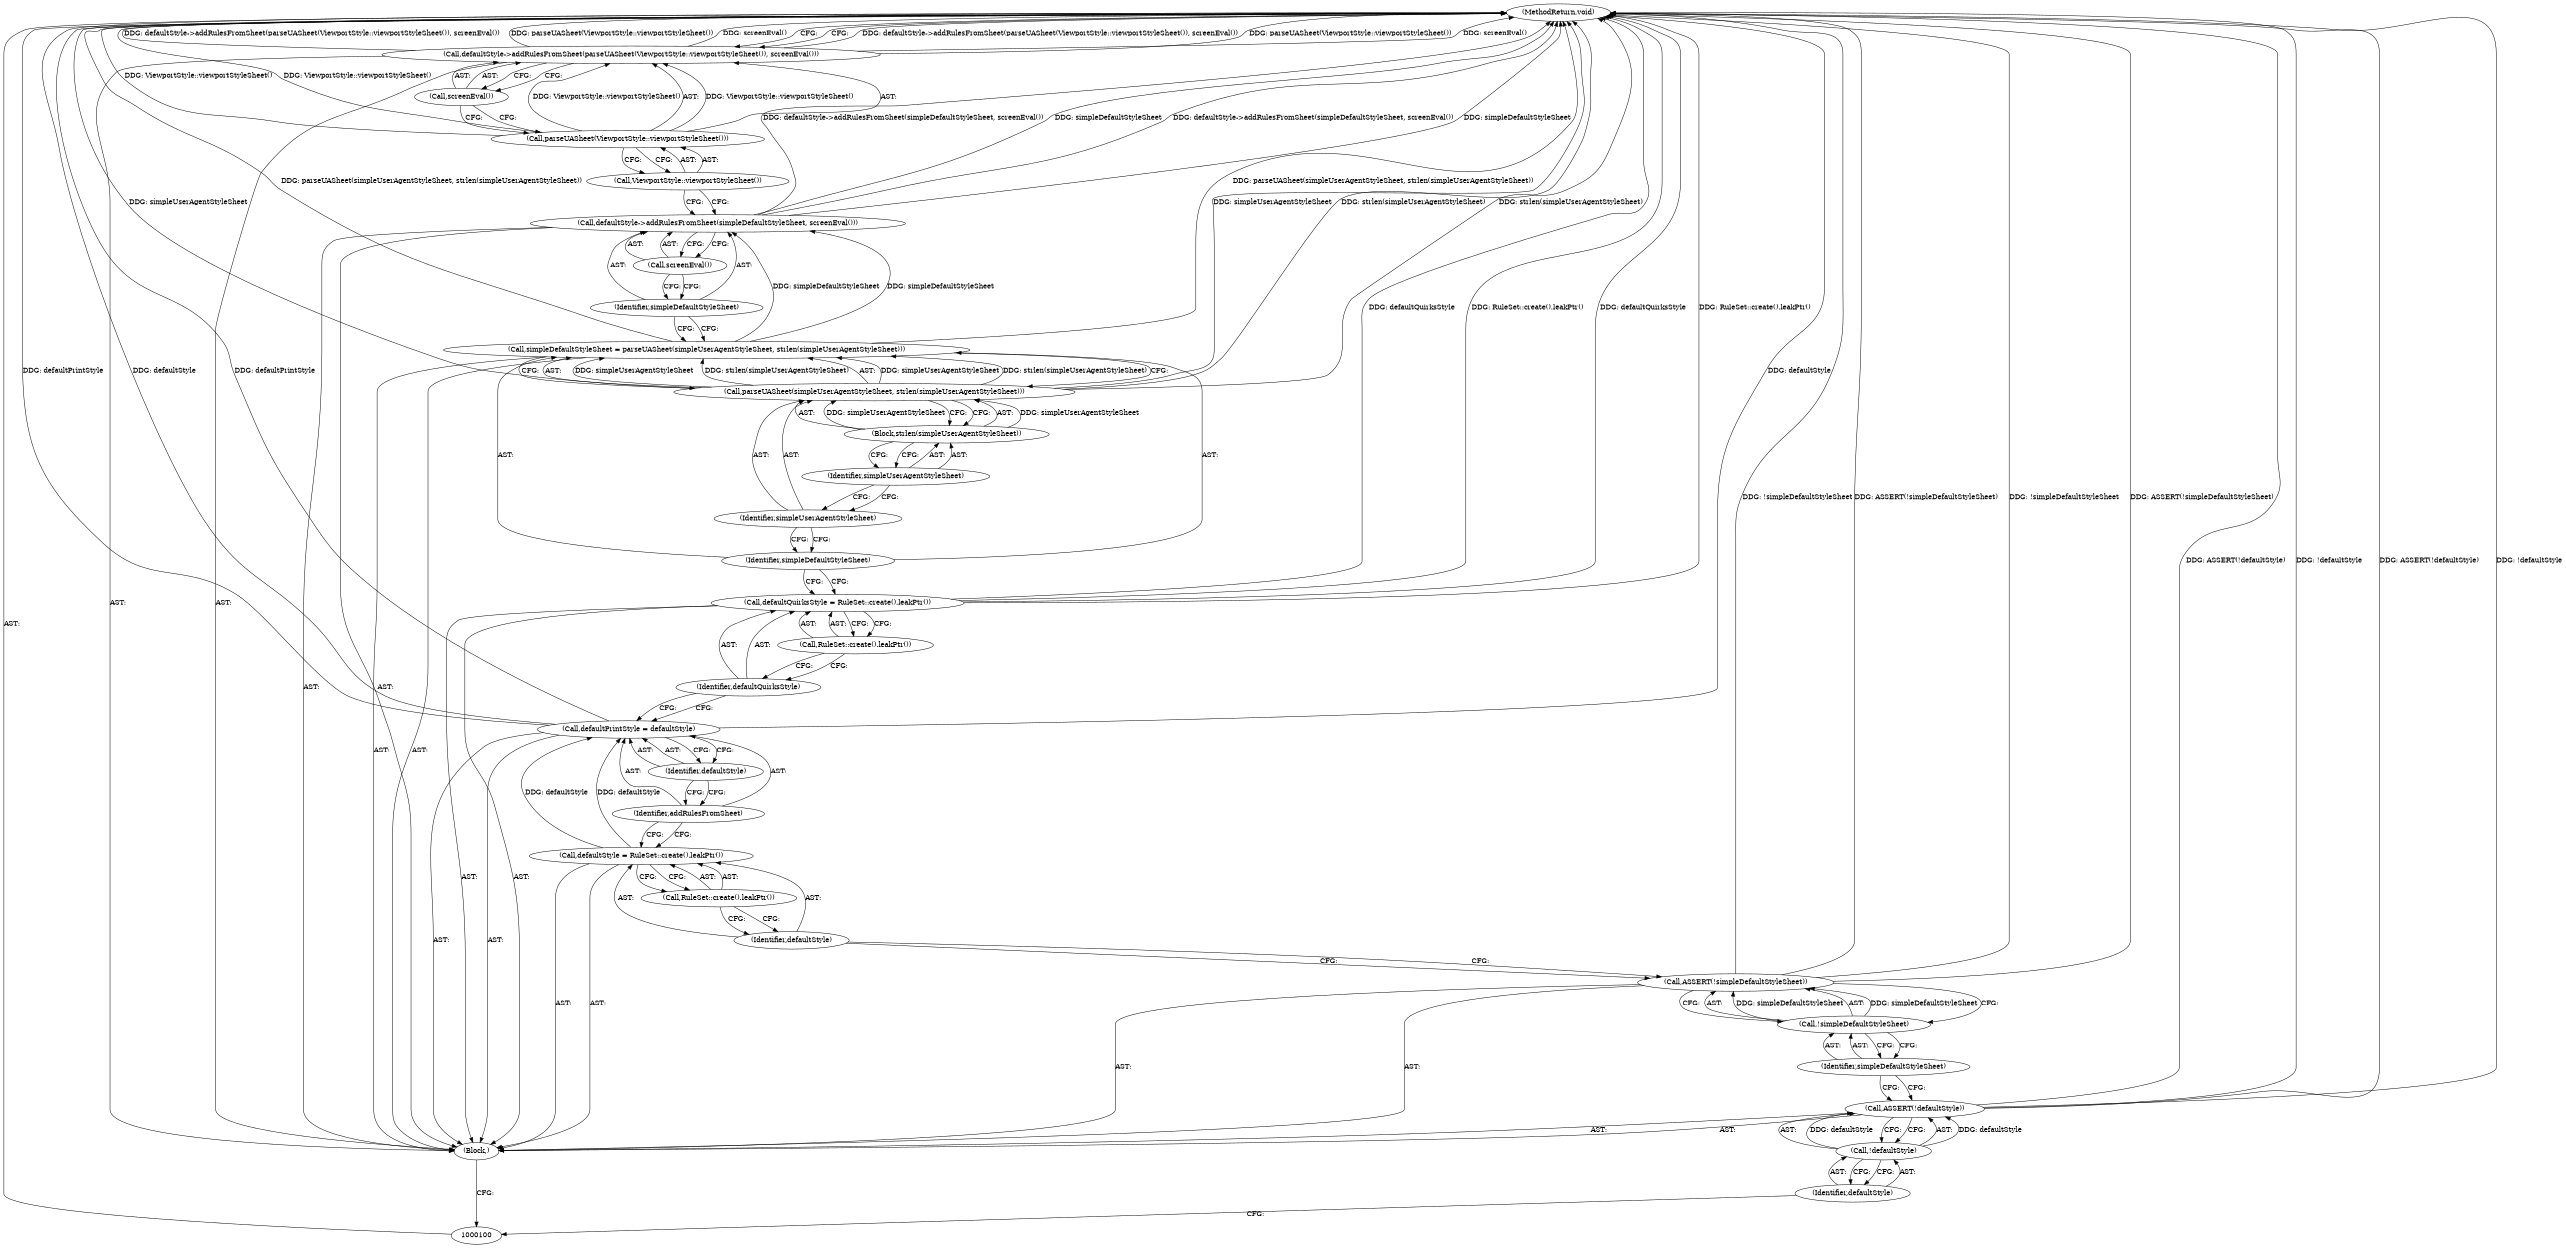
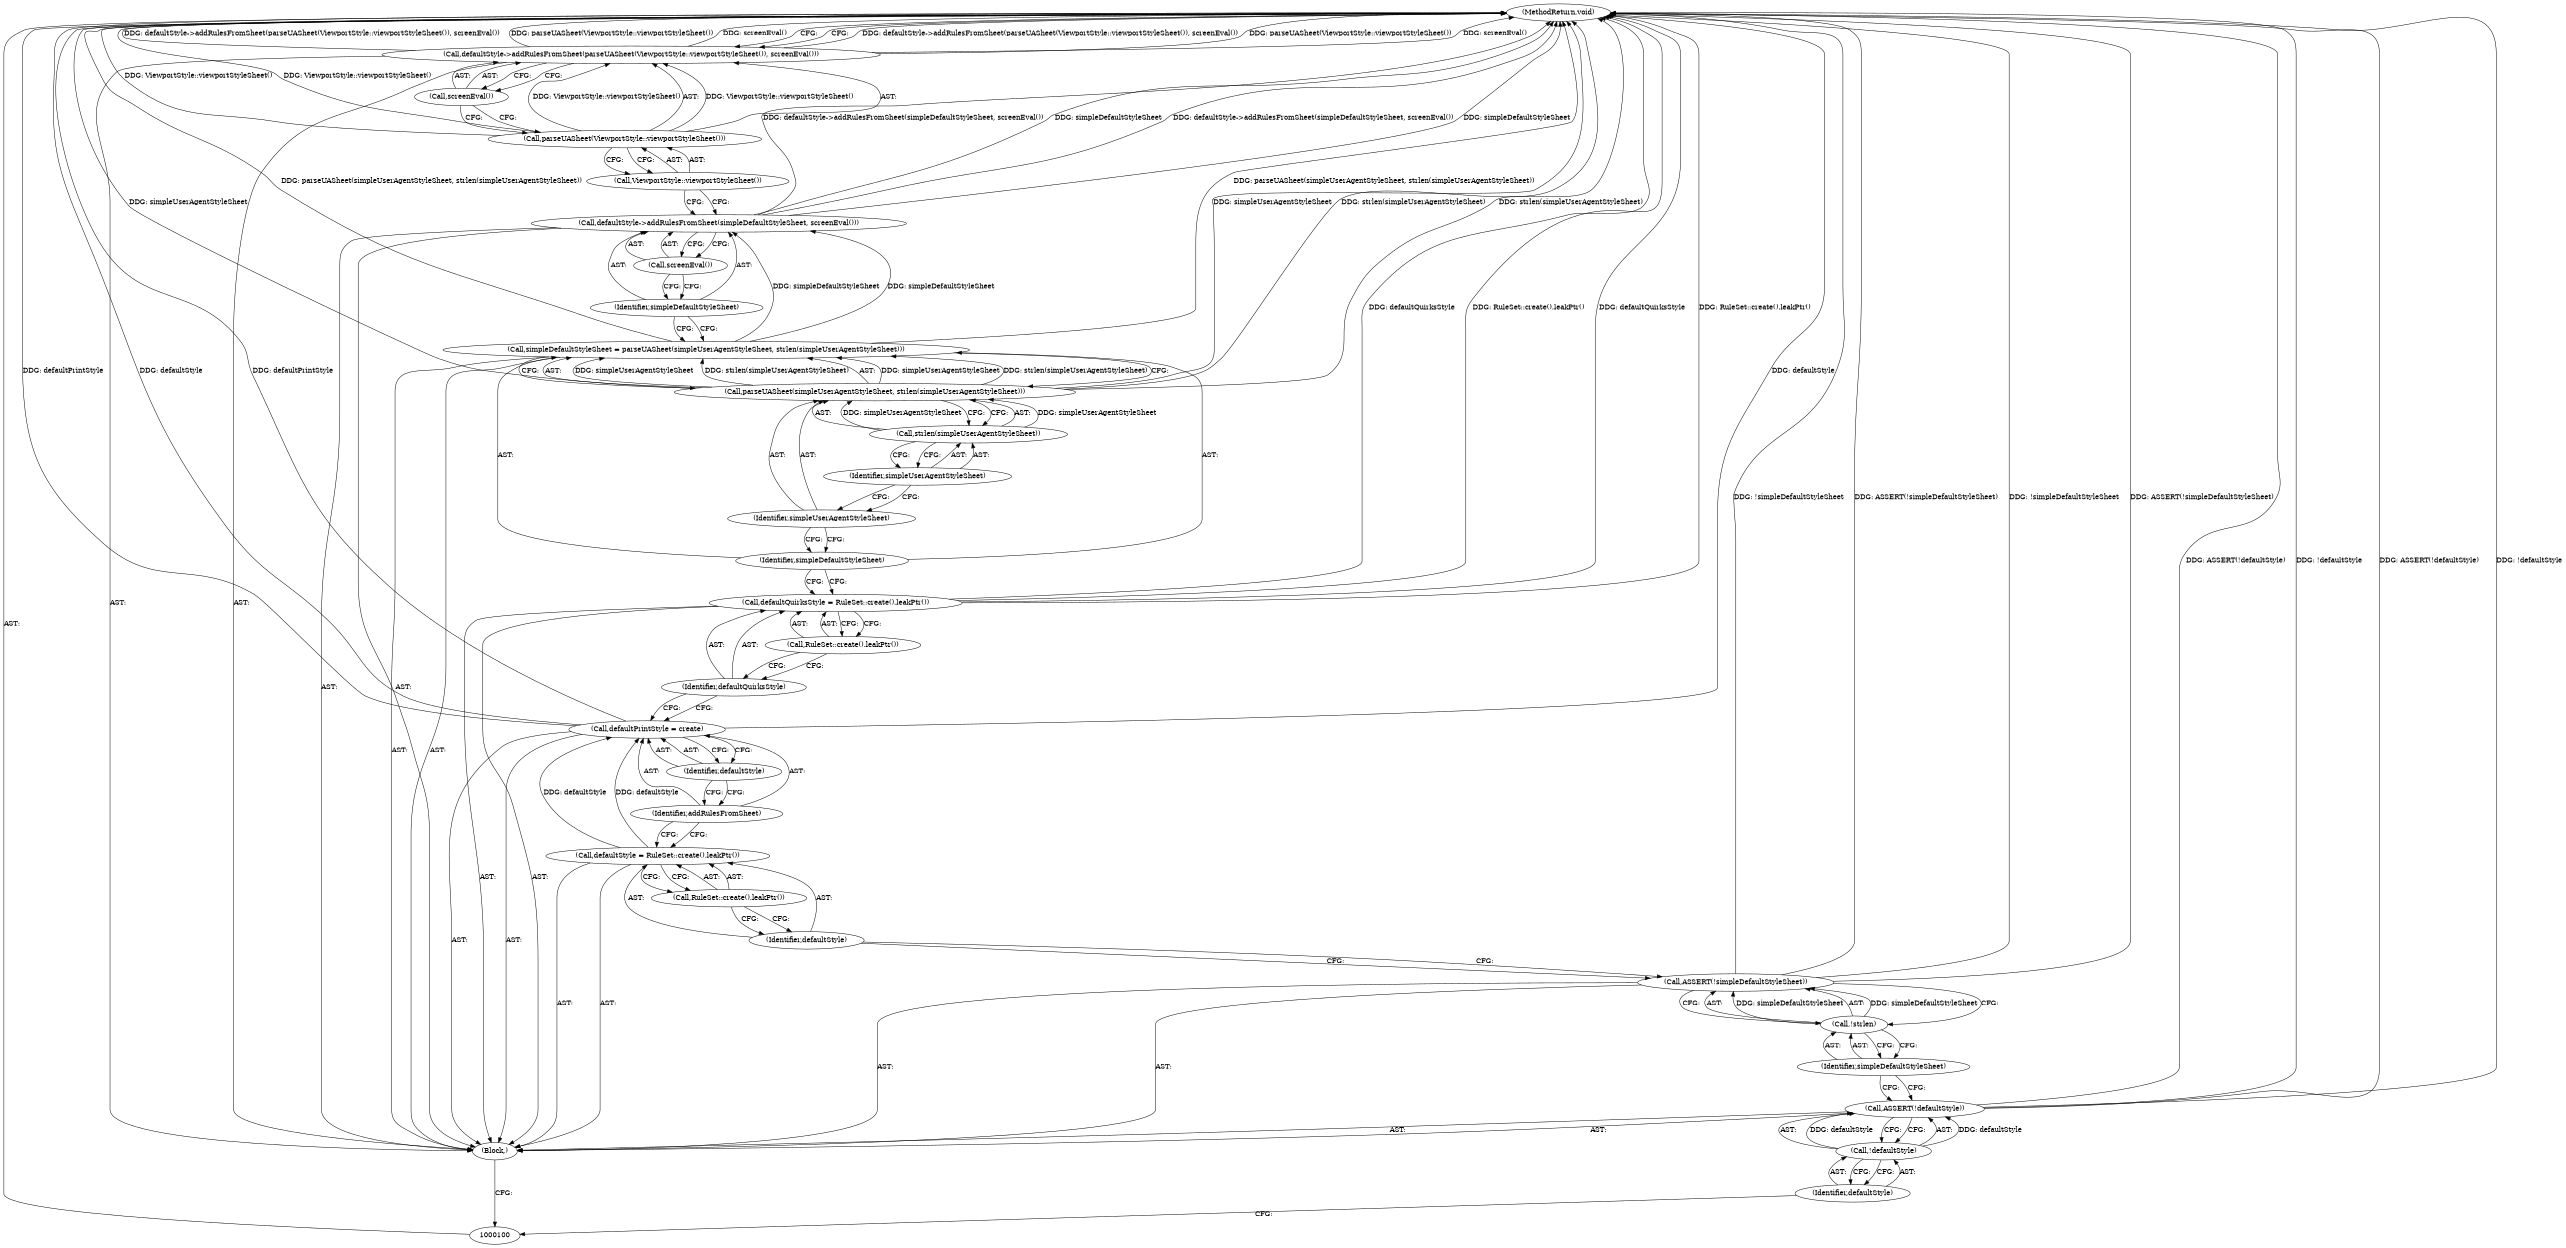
  digraph {
    n1 [label="(MethodReturn,void)"]
    n2 [label="(Call,defaultStyle->addRulesFromSheet(parseUASheet(ViewportStyle::viewportStyleSheet()), screenEval()))"]
    n3 [label="(Call,screenEval())"]
    n4 [label="(Block,)"]
    1000100
    n6 [label="(Call,parseUASheet(ViewportStyle::viewportStyleSheet()))"]
    n7 [label="(Call,ViewportStyle::viewportStyleSheet())"]
    n8 [label="(Call,defaultStyle->addRulesFromSheet(simpleDefaultStyleSheet, screenEval()))"]
    n9 [label="(Call,screenEval())"]
    n10 [label="(Call,!defaultStyle)"]
    n11 [label="(Identifier,defaultStyle)"]
    n12 [label="(Call,ASSERT(!defaultStyle))"]
-   n13 [label="(Call,!simpleDefaultStyleSheet)"]
+   n13 [label="(Call,!strlen)"]
    n14 [label="(Identifier,simpleDefaultStyleSheet)"]
    n15 [label="(Call,ASSERT(!simpleDefaultStyleSheet))"]
    n16 [label="(Call,RuleSet::create().leakPtr())"]
    n17 [label="(Call,defaultStyle = RuleSet::create().leakPtr())"]
    n18 [label="(Identifier,defaultStyle)"]
-   n19 [label="(Call,defaultPrintStyle = defaultStyle)"]
+   n19 [label="(Call,defaultPrintStyle = create)"]
    n20 [label="(Identifier,defaultStyle)"]
    n21 [label="(Identifier,addRulesFromSheet)"]
    n22 [label="(Call,RuleSet::create().leakPtr())"]
    n23 [label="(Call,defaultQuirksStyle = RuleSet::create().leakPtr())"]
    n24 [label="(Identifier,defaultQuirksStyle)"]
    n25 [label="(Call,parseUASheet(simpleUserAgentStyleSheet, strlen(simpleUserAgentStyleSheet)))"]
    n26 [label="(Call,simpleDefaultStyleSheet = parseUASheet(simpleUserAgentStyleSheet, strlen(simpleUserAgentStyleSheet)))"]
-   n27 [label="(Block,strlen(simpleUserAgentStyleSheet))"]
+   n27 [label="(Call,strlen(simpleUserAgentStyleSheet))"]
    n28 [label="(Identifier,simpleUserAgentStyleSheet)"]
    n29 [label="(Identifier,simpleDefaultStyleSheet)"]
    n30 [label="(Identifier,simpleUserAgentStyleSheet)"]
    n31 [label="(Identifier,simpleDefaultStyleSheet)"]
    n1 -> n2 [label="CFG: "]
    n1 -> n2 [label="CFG: "]
    n2 -> n1 [label="DDG: defaultStyle->addRulesFromSheet(parseUASheet(ViewportStyle::viewportStyleSheet()), screenEval())"]
    n2 -> n1 [label="DDG: parseUASheet(ViewportStyle::viewportStyleSheet())"]
    n2 -> n1 [label="DDG: screenEval()"]
    n2 -> n1 [label="DDG: defaultStyle->addRulesFromSheet(parseUASheet(ViewportStyle::viewportStyleSheet()), screenEval())"]
    n2 -> n1 [label="DDG: parseUASheet(ViewportStyle::viewportStyleSheet())"]
    n2 -> n1 [label="DDG: screenEval()"]
    n2 -> n3 [label="CFG: "]
    n2 -> n3 [label="CFG: "]
    n2 -> n4 [label="AST: "]
    n2 -> n4 [label="AST: "]
    n3 -> n2 [label="AST: "]
    n3 -> n2 [label="AST: "]
    n3 -> n6 [label="CFG: "]
    n3 -> n6 [label="CFG: "]
    n4 -> 1000100 [label="CFG: "]
    1000100 -> n1 [label="AST: "]
    n6 -> n1 [label="DDG: ViewportStyle::viewportStyleSheet()"]
    n6 -> n1 [label="DDG: ViewportStyle::viewportStyleSheet()"]
    n6 -> n2 [label="AST: "]
    n6 -> n2 [label="DDG: ViewportStyle::viewportStyleSheet()"]
    n6 -> n2 [label="AST: "]
    n6 -> n2 [label="DDG: ViewportStyle::viewportStyleSheet()"]
    n6 -> n7 [label="CFG: "]
    n6 -> n7 [label="CFG: "]
    n7 -> n6 [label="AST: "]
    n7 -> n6 [label="AST: "]
    n7 -> n8 [label="CFG: "]
    n7 -> n8 [label="CFG: "]
    n8 -> n1 [label="DDG: defaultStyle->addRulesFromSheet(simpleDefaultStyleSheet, screenEval())"]
    n8 -> n1 [label="DDG: simpleDefaultStyleSheet"]
    n8 -> n1 [label="DDG: defaultStyle->addRulesFromSheet(simpleDefaultStyleSheet, screenEval())"]
    n8 -> n1 [label="DDG: simpleDefaultStyleSheet"]
    n8 -> n4 [label="AST: "]
    n8 -> n4 [label="AST: "]
    n8 -> n9 [label="CFG: "]
    n8 -> n9 [label="CFG: "]
    n9 -> n8 [label="AST: "]
    n9 -> n8 [label="AST: "]
    n9 -> n31 [label="CFG: "]
    n9 -> n31 [label="CFG: "]
    n10 -> n11 [label="CFG: "]
    n10 -> n11 [label="CFG: "]
    n10 -> n12 [label="AST: "]
    n10 -> n12 [label="DDG: defaultStyle"]
    n10 -> n12 [label="AST: "]
    n10 -> n12 [label="DDG: defaultStyle"]
    n11 -> 1000100 [label="CFG: "]
    n11 -> n10 [label="AST: "]
    n11 -> n10 [label="AST: "]
    n12 -> n1 [label="DDG: !defaultStyle"]
    n12 -> n1 [label="DDG: ASSERT(!defaultStyle)"]
    n12 -> n1 [label="DDG: !defaultStyle"]
    n12 -> n1 [label="DDG: ASSERT(!defaultStyle)"]
    n12 -> n4 [label="AST: "]
    n12 -> n4 [label="AST: "]
    n12 -> n10 [label="CFG: "]
    n12 -> n10 [label="CFG: "]
    n13 -> n14 [label="CFG: "]
    n13 -> n14 [label="CFG: "]
    n13 -> n15 [label="AST: "]
    n13 -> n15 [label="DDG: simpleDefaultStyleSheet"]
    n13 -> n15 [label="AST: "]
    n13 -> n15 [label="DDG: simpleDefaultStyleSheet"]
    n14 -> n12 [label="CFG: "]
    n14 -> n12 [label="CFG: "]
    n14 -> n13 [label="AST: "]
    n14 -> n13 [label="AST: "]
    n15 -> n1 [label="DDG: ASSERT(!simpleDefaultStyleSheet)"]
    n15 -> n1 [label="DDG: !simpleDefaultStyleSheet"]
    n15 -> n1 [label="DDG: ASSERT(!simpleDefaultStyleSheet)"]
    n15 -> n1 [label="DDG: !simpleDefaultStyleSheet"]
    n15 -> n4 [label="AST: "]
    n15 -> n4 [label="AST: "]
    n15 -> n13 [label="CFG: "]
    n15 -> n13 [label="CFG: "]
    n16 -> n17 [label="AST: "]
    n16 -> n17 [label="AST: "]
    n16 -> n18 [label="CFG: "]
    n16 -> n18 [label="CFG: "]
    n17 -> n4 [label="AST: "]
    n17 -> n4 [label="AST: "]
    n17 -> n16 [label="CFG: "]
    n17 -> n16 [label="CFG: "]
    n17 -> n19 [label="DDG: defaultStyle"]
    n17 -> n19 [label="DDG: defaultStyle"]
    n18 -> n15 [label="CFG: "]
    n18 -> n15 [label="CFG: "]
    n18 -> n17 [label="AST: "]
    n18 -> n17 [label="AST: "]
    n19 -> n1 [label="DDG: defaultPrintStyle"]
    n19 -> n1 [label="DDG: defaultStyle"]
    n19 -> n1 [label="DDG: defaultPrintStyle"]
    n19 -> n1 [label="DDG: defaultStyle"]
    n19 -> n4 [label="AST: "]
    n19 -> n4 [label="AST: "]
    n19 -> n20 [label="CFG: "]
    n19 -> n20 [label="CFG: "]
    n20 -> n19 [label="AST: "]
    n20 -> n19 [label="AST: "]
    n20 -> n21 [label="CFG: "]
    n20 -> n21 [label="CFG: "]
    n21 -> n17 [label="CFG: "]
    n21 -> n17 [label="CFG: "]
    n21 -> n19 [label="AST: "]
    n21 -> n19 [label="AST: "]
    n22 -> n23 [label="AST: "]
    n22 -> n23 [label="AST: "]
    n22 -> n24 [label="CFG: "]
    n22 -> n24 [label="CFG: "]
    n23 -> n1 [label="DDG: defaultQuirksStyle"]
    n23 -> n1 [label="DDG: RuleSet::create().leakPtr()"]
    n23 -> n1 [label="DDG: defaultQuirksStyle"]
    n23 -> n1 [label="DDG: RuleSet::create().leakPtr()"]
    n23 -> n4 [label="AST: "]
    n23 -> n4 [label="AST: "]
    n23 -> n22 [label="CFG: "]
    n23 -> n22 [label="CFG: "]
    n24 -> n19 [label="CFG: "]
    n24 -> n19 [label="CFG: "]
    n24 -> n23 [label="AST: "]
    n24 -> n23 [label="AST: "]
    n25 -> n1 [label="DDG: strlen(simpleUserAgentStyleSheet)"]
    n25 -> n1 [label="DDG: simpleUserAgentStyleSheet"]
    n25 -> n1 [label="DDG: strlen(simpleUserAgentStyleSheet)"]
    n25 -> n1 [label="DDG: simpleUserAgentStyleSheet"]
    n25 -> n26 [label="AST: "]
    n25 -> n26 [label="DDG: simpleUserAgentStyleSheet"]
    n25 -> n26 [label="DDG: strlen(simpleUserAgentStyleSheet)"]
    n25 -> n26 [label="AST: "]
    n25 -> n26 [label="DDG: simpleUserAgentStyleSheet"]
    n25 -> n26 [label="DDG: strlen(simpleUserAgentStyleSheet)"]
    n25 -> n27 [label="CFG: "]
    n25 -> n27 [label="CFG: "]
    n26 -> n1 [label="DDG: parseUASheet(simpleUserAgentStyleSheet, strlen(simpleUserAgentStyleSheet))"]
    n26 -> n1 [label="DDG: parseUASheet(simpleUserAgentStyleSheet, strlen(simpleUserAgentStyleSheet))"]
    n26 -> n4 [label="AST: "]
    n26 -> n4 [label="AST: "]
    n26 -> n8 [label="DDG: simpleDefaultStyleSheet"]
    n26 -> n8 [label="DDG: simpleDefaultStyleSheet"]
    n26 -> n25 [label="CFG: "]
    n26 -> n25 [label="CFG: "]
    n27 -> n25 [label="AST: "]
    n27 -> n25 [label="DDG: simpleUserAgentStyleSheet"]
    n27 -> n25 [label="AST: "]
    n27 -> n25 [label="DDG: simpleUserAgentStyleSheet"]
    n27 -> n28 [label="CFG: "]
    n27 -> n28 [label="CFG: "]
    n28 -> n27 [label="AST: "]
    n28 -> n27 [label="AST: "]
    n28 -> n30 [label="CFG: "]
    n28 -> n30 [label="CFG: "]
    n29 -> n23 [label="CFG: "]
    n29 -> n23 [label="CFG: "]
    n29 -> n26 [label="AST: "]
    n29 -> n26 [label="AST: "]
    n30 -> n25 [label="AST: "]
    n30 -> n25 [label="AST: "]
    n30 -> n29 [label="CFG: "]
    n30 -> n29 [label="CFG: "]
    n31 -> n8 [label="AST: "]
    n31 -> n8 [label="AST: "]
    n31 -> n26 [label="CFG: "]
    n31 -> n26 [label="CFG: "]
  }
